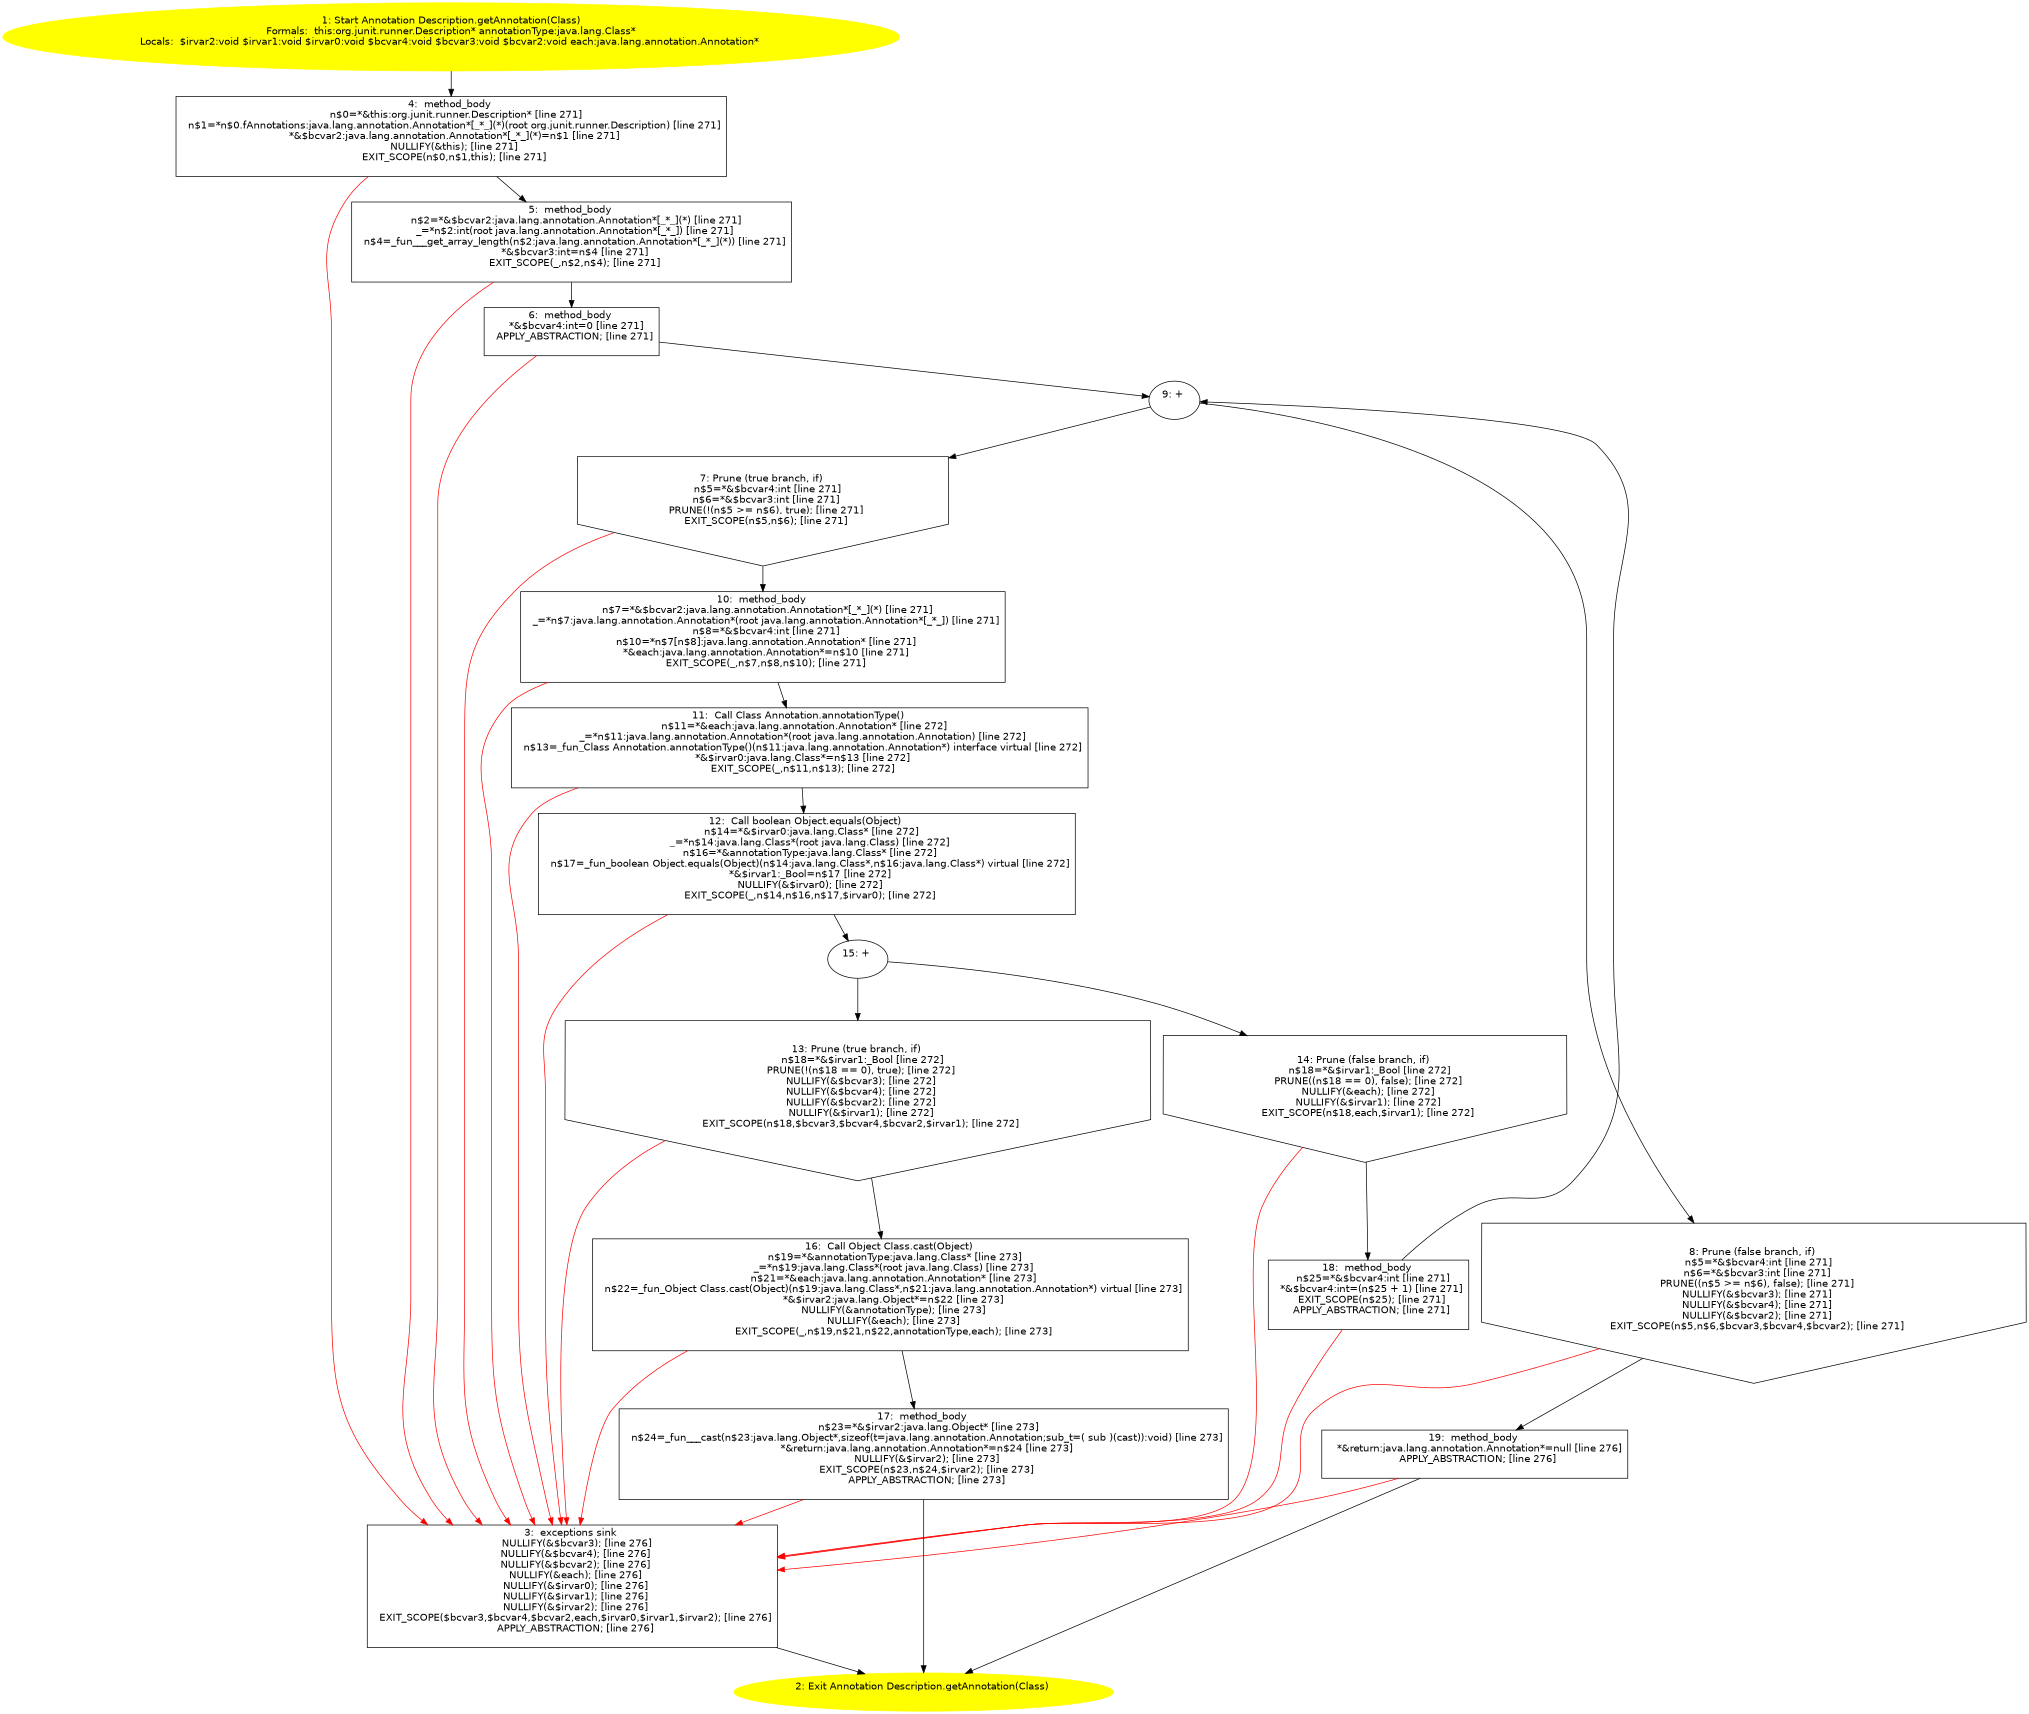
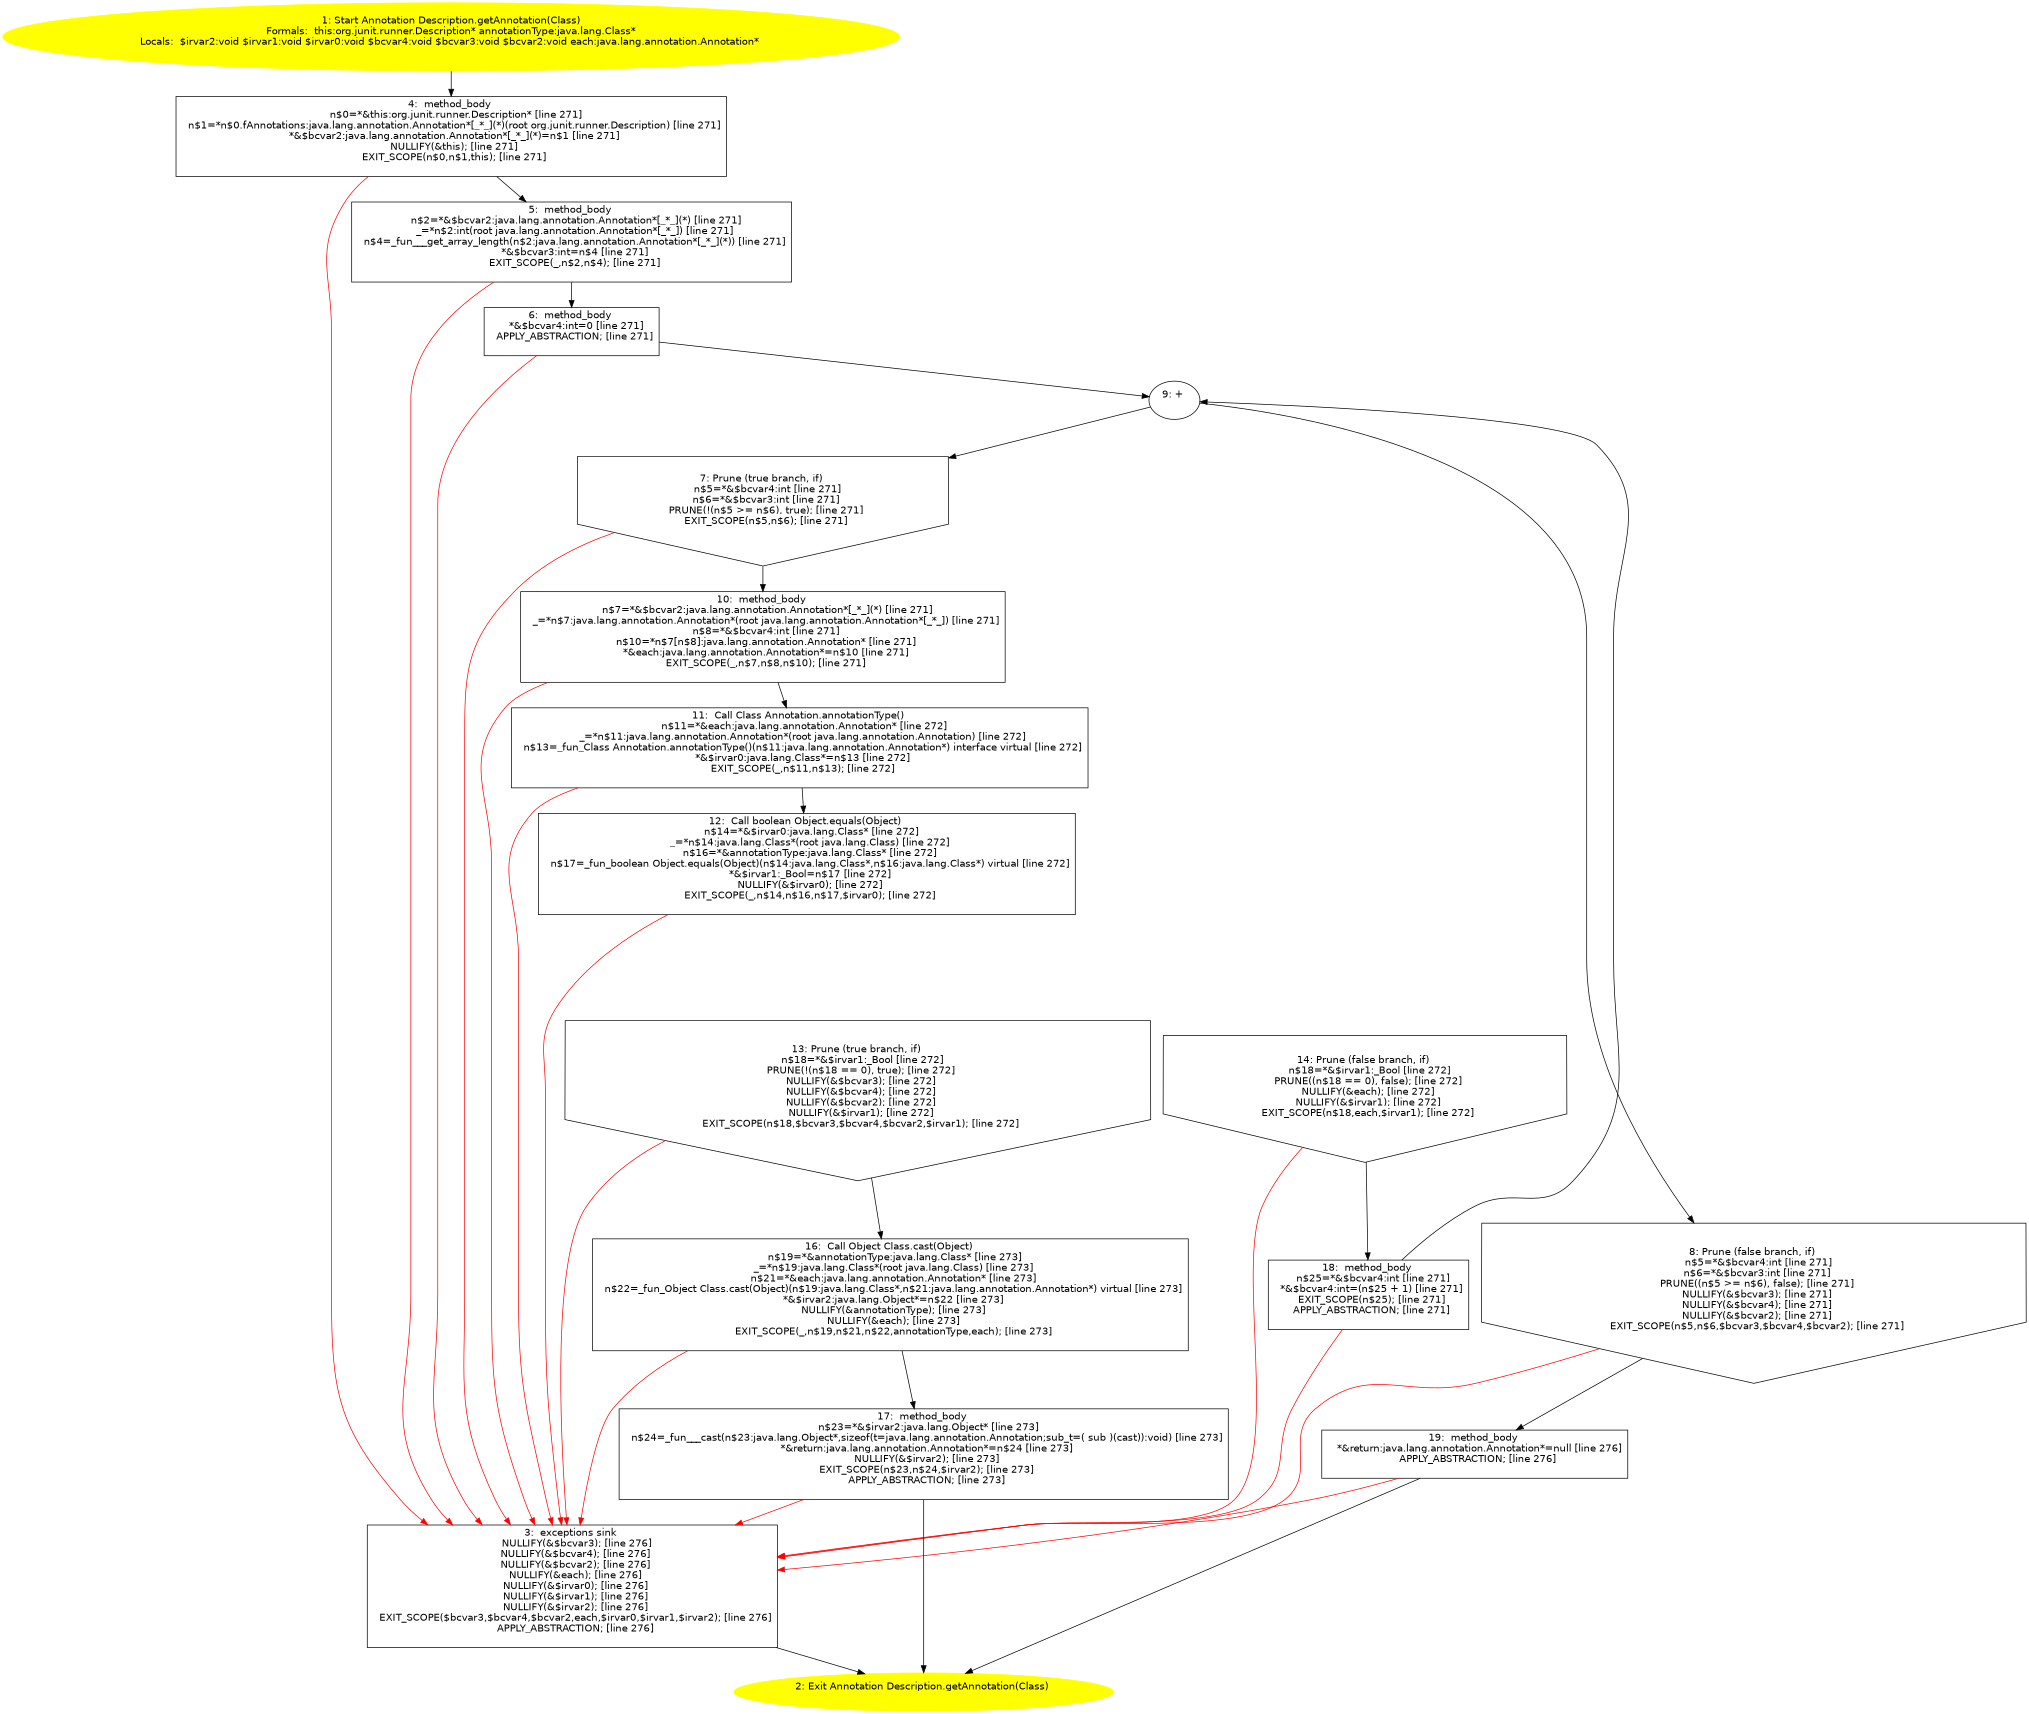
  digraph {
    fontname="DejaVu Sans"
    node [fontname="DejaVu Sans" shape=box]
    edge [fontname="DejaVu Sans"]
    n1 [color=yellow label="1: Start Annotation Description.getAnnotation(Class)\nFormals:  this:org.junit.runner.Description* annotationType:java.lang.Class*\nLocals:  $irvar2:void $irvar1:void $irvar0:void $bcvar4:void $bcvar3:void $bcvar2:void each:java.lang.annotation.Annotation* \n  " style=filled shape=""]
    n2 [label="4:  method_body \n   n$0=*&this:org.junit.runner.Description* [line 271]\n  n$1=*n$0.fAnnotations:java.lang.annotation.Annotation*[_*_](*)(root org.junit.runner.Description) [line 271]\n  *&$bcvar2:java.lang.annotation.Annotation*[_*_](*)=n$1 [line 271]\n  NULLIFY(&this); [line 271]\n  EXIT_SCOPE(n$0,n$1,this); [line 271]\n "]
    n3 [label="3:  exceptions sink \n   NULLIFY(&$bcvar3); [line 276]\n  NULLIFY(&$bcvar4); [line 276]\n  NULLIFY(&$bcvar2); [line 276]\n  NULLIFY(&each); [line 276]\n  NULLIFY(&$irvar0); [line 276]\n  NULLIFY(&$irvar1); [line 276]\n  NULLIFY(&$irvar2); [line 276]\n  EXIT_SCOPE($bcvar3,$bcvar4,$bcvar2,each,$irvar0,$irvar1,$irvar2); [line 276]\n  APPLY_ABSTRACTION; [line 276]\n "]
    n4 [label="5:  method_body \n   n$2=*&$bcvar2:java.lang.annotation.Annotation*[_*_](*) [line 271]\n  _=*n$2:int(root java.lang.annotation.Annotation*[_*_]) [line 271]\n  n$4=_fun___get_array_length(n$2:java.lang.annotation.Annotation*[_*_](*)) [line 271]\n  *&$bcvar3:int=n$4 [line 271]\n  EXIT_SCOPE(_,n$2,n$4); [line 271]\n "]
    n5 [color=yellow label="2: Exit Annotation Description.getAnnotation(Class) \n  " style=filled shape=""]
    n6 [label="6:  method_body \n   *&$bcvar4:int=0 [line 271]\n  APPLY_ABSTRACTION; [line 271]\n "]
    n7 [label="9: + \n  " shape=""]
    n8 [label="7: Prune (true branch, if) \n   n$5=*&$bcvar4:int [line 271]\n  n$6=*&$bcvar3:int [line 271]\n  PRUNE(!(n$5 >= n$6), true); [line 271]\n  EXIT_SCOPE(n$5,n$6); [line 271]\n " shape=invhouse]
    n9 [label="8: Prune (false branch, if) \n   n$5=*&$bcvar4:int [line 271]\n  n$6=*&$bcvar3:int [line 271]\n  PRUNE((n$5 >= n$6), false); [line 271]\n  NULLIFY(&$bcvar3); [line 271]\n  NULLIFY(&$bcvar4); [line 271]\n  NULLIFY(&$bcvar2); [line 271]\n  EXIT_SCOPE(n$5,n$6,$bcvar3,$bcvar4,$bcvar2); [line 271]\n " shape=invhouse]
    n10 [label="10:  method_body \n   n$7=*&$bcvar2:java.lang.annotation.Annotation*[_*_](*) [line 271]\n  _=*n$7:java.lang.annotation.Annotation*(root java.lang.annotation.Annotation*[_*_]) [line 271]\n  n$8=*&$bcvar4:int [line 271]\n  n$10=*n$7[n$8]:java.lang.annotation.Annotation* [line 271]\n  *&each:java.lang.annotation.Annotation*=n$10 [line 271]\n  EXIT_SCOPE(_,n$7,n$8,n$10); [line 271]\n "]
    n11 [label="11:  Call Class Annotation.annotationType() \n   n$11=*&each:java.lang.annotation.Annotation* [line 272]\n  _=*n$11:java.lang.annotation.Annotation*(root java.lang.annotation.Annotation) [line 272]\n  n$13=_fun_Class Annotation.annotationType()(n$11:java.lang.annotation.Annotation*) interface virtual [line 272]\n  *&$irvar0:java.lang.Class*=n$13 [line 272]\n  EXIT_SCOPE(_,n$11,n$13); [line 272]\n "]
    n12 [label="19:  method_body \n   *&return:java.lang.annotation.Annotation*=null [line 276]\n  APPLY_ABSTRACTION; [line 276]\n "]
    n13 [label="12:  Call boolean Object.equals(Object) \n   n$14=*&$irvar0:java.lang.Class* [line 272]\n  _=*n$14:java.lang.Class*(root java.lang.Class) [line 272]\n  n$16=*&annotationType:java.lang.Class* [line 272]\n  n$17=_fun_boolean Object.equals(Object)(n$14:java.lang.Class*,n$16:java.lang.Class*) virtual [line 272]\n  *&$irvar1:_Bool=n$17 [line 272]\n  NULLIFY(&$irvar0); [line 272]\n  EXIT_SCOPE(_,n$14,n$16,n$17,$irvar0); [line 272]\n "]
-   n14 [label="15: + \n  " shape=""]
    n15 [label="13: Prune (true branch, if) \n   n$18=*&$irvar1:_Bool [line 272]\n  PRUNE(!(n$18 == 0), true); [line 272]\n  NULLIFY(&$bcvar3); [line 272]\n  NULLIFY(&$bcvar4); [line 272]\n  NULLIFY(&$bcvar2); [line 272]\n  NULLIFY(&$irvar1); [line 272]\n  EXIT_SCOPE(n$18,$bcvar3,$bcvar4,$bcvar2,$irvar1); [line 272]\n " shape=invhouse]
    n16 [label="14: Prune (false branch, if) \n   n$18=*&$irvar1:_Bool [line 272]\n  PRUNE((n$18 == 0), false); [line 272]\n  NULLIFY(&each); [line 272]\n  NULLIFY(&$irvar1); [line 272]\n  EXIT_SCOPE(n$18,each,$irvar1); [line 272]\n " shape=invhouse]
    n17 [label="16:  Call Object Class.cast(Object) \n   n$19=*&annotationType:java.lang.Class* [line 273]\n  _=*n$19:java.lang.Class*(root java.lang.Class) [line 273]\n  n$21=*&each:java.lang.annotation.Annotation* [line 273]\n  n$22=_fun_Object Class.cast(Object)(n$19:java.lang.Class*,n$21:java.lang.annotation.Annotation*) virtual [line 273]\n  *&$irvar2:java.lang.Object*=n$22 [line 273]\n  NULLIFY(&annotationType); [line 273]\n  NULLIFY(&each); [line 273]\n  EXIT_SCOPE(_,n$19,n$21,n$22,annotationType,each); [line 273]\n "]
    n18 [label="17:  method_body \n   n$23=*&$irvar2:java.lang.Object* [line 273]\n  n$24=_fun___cast(n$23:java.lang.Object*,sizeof(t=java.lang.annotation.Annotation;sub_t=( sub )(cast)):void) [line 273]\n  *&return:java.lang.annotation.Annotation*=n$24 [line 273]\n  NULLIFY(&$irvar2); [line 273]\n  EXIT_SCOPE(n$23,n$24,$irvar2); [line 273]\n  APPLY_ABSTRACTION; [line 273]\n "]
    n19 [label="18:  method_body \n   n$25=*&$bcvar4:int [line 271]\n  *&$bcvar4:int=(n$25 + 1) [line 271]\n  EXIT_SCOPE(n$25); [line 271]\n  APPLY_ABSTRACTION; [line 271]\n "]
    n1 -> n2
    n2 -> n3 [color=red]
    n2 -> n4
    n3 -> n5
    n4 -> n3 [color=red]
    n4 -> n6
    n6 -> n3 [color=red]
    n6 -> n7
    n7 -> n8
    n7 -> n9
    n8 -> n3 [color=red]
    n8 -> n10
    n9 -> n3 [color=red]
    n9 -> n12
    n10 -> n3 [color=red]
    n10 -> n11
    n11 -> n3 [color=red]
    n11 -> n13
    n12 -> n3 [color=red]
    n12 -> n5
    n13 -> n3 [color=red]
-   n13 -> n14
-   n14 -> n15
-   n14 -> n16
    n15 -> n3 [color=red]
    n15 -> n17
    n16 -> n3 [color=red]
    n16 -> n19
    n17 -> n3 [color=red]
    n17 -> n18
    n18 -> n3 [color=red]
    n18 -> n5
    n19 -> n3 [color=red]
    n19 -> n7
  }
